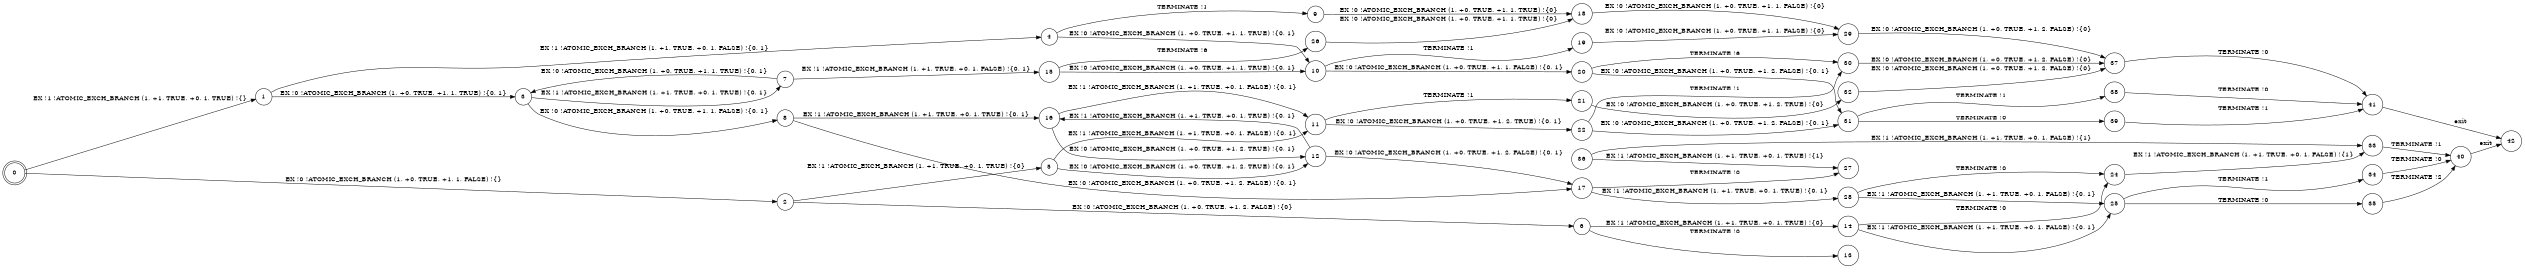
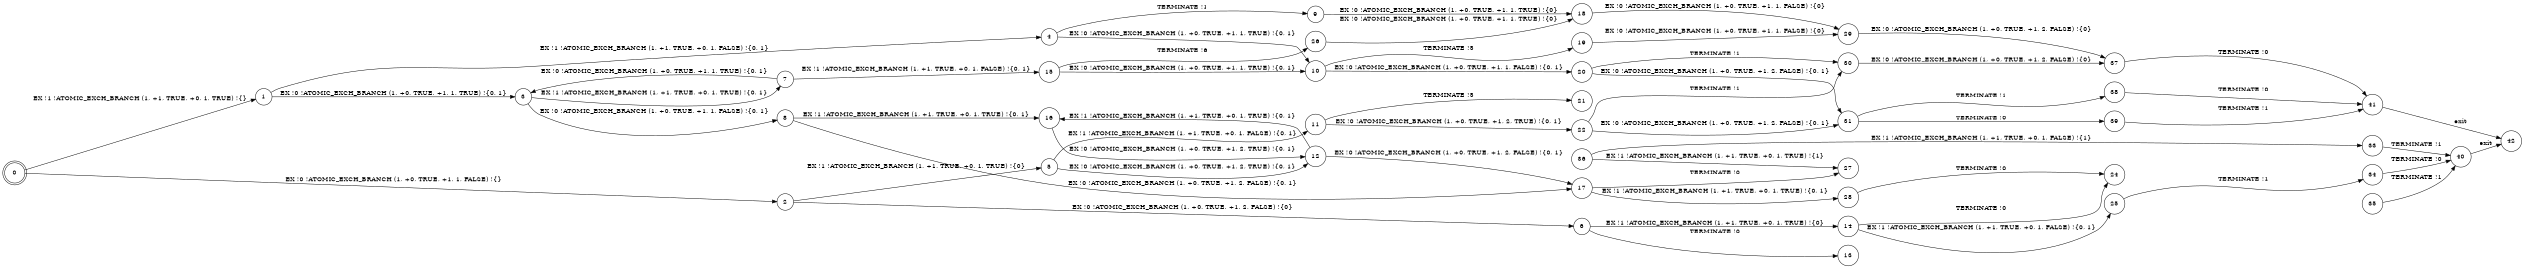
  digraph {
    rankdir=LR
    node [shape=circle]
    0 [peripheries=2]
    1
    2
    3
    4
    5
    6
    7
    8
    9
    10
    11
    12
    13
    14
    15
    16
    17
    18
    19
    20
    21
    22
    24
    25
    26
    27
    28
    29
    30
    31
-   32
    33
    34
    35
    37
    38
    39
    40
    36
    41
    42
    0 -> 1 [label="EX !1 !ATOMIC_EXCH_BRANCH (1, +1, TRUE, +0, 1, TRUE) !{}"]
    0 -> 2 [label="EX !0 !ATOMIC_EXCH_BRANCH (1, +0, TRUE, +1, 1, FALSE) !{}"]
    1 -> 3 [label="EX !0 !ATOMIC_EXCH_BRANCH (1, +0, TRUE, +1, 1, TRUE) !{0, 1}"]
    1 -> 4 [label="EX !1 !ATOMIC_EXCH_BRANCH (1, +1, TRUE, +0, 1, FALSE) !{0, 1}"]
    2 -> 5 [label="EX !1 !ATOMIC_EXCH_BRANCH (1, +1, TRUE, +0, 1, TRUE) !{0}"]
    2 -> 6 [label="EX !0 !ATOMIC_EXCH_BRANCH (1, +0, TRUE, +1, 2, FALSE) !{0}"]
    3 -> 7 [label="EX !1 !ATOMIC_EXCH_BRANCH (1, +1, TRUE, +0, 1, TRUE) !{0, 1}"]
    3 -> 8 [label="EX !0 !ATOMIC_EXCH_BRANCH (1, +0, TRUE, +1, 1, FALSE) !{0, 1}"]
    4 -> 9 [label="TERMINATE !1"]
    4 -> 10 [label="EX !0 !ATOMIC_EXCH_BRANCH (1, +0, TRUE, +1, 1, TRUE) !{0, 1}"]
    5 -> 11 [label="EX !1 !ATOMIC_EXCH_BRANCH (1, +1, TRUE, +0, 1, FALSE) !{0, 1}"]
    5 -> 12 [label="EX !0 !ATOMIC_EXCH_BRANCH (1, +0, TRUE, +1, 2, TRUE) !{0, 1}"]
    6 -> 13 [label="TERMINATE !0"]
    6 -> 14 [label="EX !1 !ATOMIC_EXCH_BRANCH (1, +1, TRUE, +0, 1, TRUE) !{0}"]
    7 -> 3 [label="EX !0 !ATOMIC_EXCH_BRANCH (1, +0, TRUE, +1, 1, TRUE) !{0, 1}"]
    7 -> 15 [label="EX !1 !ATOMIC_EXCH_BRANCH (1, +1, TRUE, +0, 1, FALSE) !{0, 1}"]
    8 -> 16 [label="EX !1 !ATOMIC_EXCH_BRANCH (1, +1, TRUE, +0, 1, TRUE) !{0, 1}"]
    8 -> 17 [label="EX !0 !ATOMIC_EXCH_BRANCH (1, +0, TRUE, +1, 2, FALSE) !{0, 1}"]
    9 -> 18 [label="EX !0 !ATOMIC_EXCH_BRANCH (1, +0, TRUE, +1, 1, TRUE) !{0}"]
-   10 -> 19 [label="TERMINATE !1"]
+   10 -> 19 [label="TERMINATE !5"]
    10 -> 20 [label="EX !0 !ATOMIC_EXCH_BRANCH (1, +0, TRUE, +1, 1, FALSE) !{0, 1}"]
-   11 -> 21 [label="TERMINATE !1"]
+   11 -> 21 [label="TERMINATE !5"]
    11 -> 22 [label="EX !0 !ATOMIC_EXCH_BRANCH (1, +0, TRUE, +1, 2, TRUE) !{0, 1}"]
    12 -> 16 [label="EX !1 !ATOMIC_EXCH_BRANCH (1, +1, TRUE, +0, 1, TRUE) !{0, 1}"]
    12 -> 17 [label="EX !0 !ATOMIC_EXCH_BRANCH (1, +0, TRUE, +1, 2, FALSE) !{0, 1}"]
    14 -> 24 [label="TERMINATE !0"]
    14 -> 25 [label="EX !1 !ATOMIC_EXCH_BRANCH (1, +1, TRUE, +0, 1, FALSE) !{0, 1}"]
    15 -> 10 [label="EX !0 !ATOMIC_EXCH_BRANCH (1, +0, TRUE, +1, 1, TRUE) !{0, 1}"]
    15 -> 26 [label="TERMINATE !6"]
-   16 -> 11 [label="EX !1 !ATOMIC_EXCH_BRANCH (1, +1, TRUE, +0, 1, FALSE) !{0, 1}"]
    16 -> 12 [label="EX !0 !ATOMIC_EXCH_BRANCH (1, +0, TRUE, +1, 2, TRUE) !{0, 1}"]
    17 -> 27 [label="TERMINATE !0"]
    17 -> 28 [label="EX !1 !ATOMIC_EXCH_BRANCH (1, +1, TRUE, +0, 1, TRUE) !{0, 1}"]
    18 -> 29 [label="EX !0 !ATOMIC_EXCH_BRANCH (1, +0, TRUE, +1, 1, FALSE) !{0}"]
    19 -> 29 [label="EX !0 !ATOMIC_EXCH_BRANCH (1, +0, TRUE, +1, 1, FALSE) !{0}"]
-   20 -> 30 [label="TERMINATE !6"]
+   20 -> 30 [label="TERMINATE !1"]
    20 -> 31 [label="EX !0 !ATOMIC_EXCH_BRANCH (1, +0, TRUE, +1, 2, FALSE) !{0, 1}"]
-   21 -> 32 [label="EX !0 !ATOMIC_EXCH_BRANCH (1, +0, TRUE, +1, 2, TRUE) !{0}"]
    22 -> 30 [label="TERMINATE !1"]
    22 -> 31 [label="EX !0 !ATOMIC_EXCH_BRANCH (1, +0, TRUE, +1, 2, FALSE) !{0, 1}"]
-   24 -> 33 [label="EX !1 !ATOMIC_EXCH_BRANCH (1, +1, TRUE, +0, 1, FALSE) !{1}"]
    25 -> 34 [label="TERMINATE !1"]
-   25 -> 35 [label="TERMINATE !0"]
    26 -> 18 [label="EX !0 !ATOMIC_EXCH_BRANCH (1, +0, TRUE, +1, 1, TRUE) !{0}"]
    28 -> 24 [label="TERMINATE !0"]
-   28 -> 25 [label="EX !1 !ATOMIC_EXCH_BRANCH (1, +1, TRUE, +0, 1, FALSE) !{0, 1}"]
    29 -> 37 [label="EX !0 !ATOMIC_EXCH_BRANCH (1, +0, TRUE, +1, 2, FALSE) !{0}"]
    30 -> 37 [label="EX !0 !ATOMIC_EXCH_BRANCH (1, +0, TRUE, +1, 2, FALSE) !{0}"]
    31 -> 38 [label="TERMINATE !1"]
    31 -> 39 [label="TERMINATE !0"]
-   32 -> 37 [label="EX !0 !ATOMIC_EXCH_BRANCH (1, +0, TRUE, +1, 2, FALSE) !{0}"]
    33 -> 40 [label="TERMINATE !1"]
    34 -> 40 [label="TERMINATE !0"]
-   35 -> 40 [label="TERMINATE !2"]
+   35 -> 40 [label="TERMINATE !1"]
    37 -> 41 [label="TERMINATE !0"]
    38 -> 41 [label="TERMINATE !0"]
    39 -> 41 [label="TERMINATE !1"]
    40 -> 42 [label=exit]
    36 -> 27 [label="EX !1 !ATOMIC_EXCH_BRANCH (1, +1, TRUE, +0, 1, TRUE) !{1}"]
    36 -> 33 [label="EX !1 !ATOMIC_EXCH_BRANCH (1, +1, TRUE, +0, 1, FALSE) !{1}"]
    41 -> 42 [label=exit]
  }
